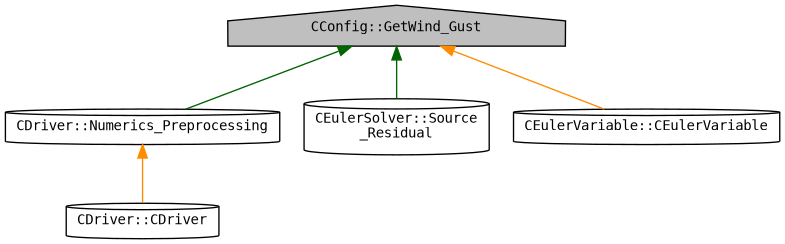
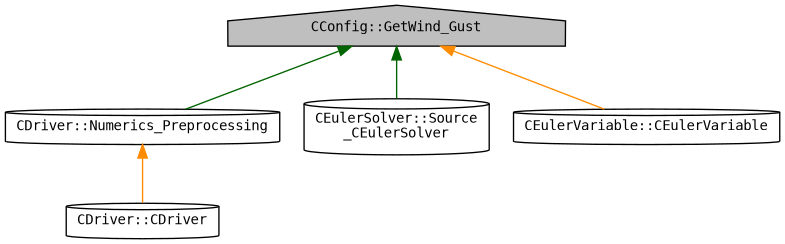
  digraph {
    fontname="DejaVu Sans Mono"
    rankdir=TB
    node [color=black fillcolor=white fontname="DejaVu Sans Mono" fontsize=10 shape=cylinder style=filled]
    edge [color=darkgreen dir=back fontname="DejaVu Sans Mono" fontsize=10 labelfontname=Helvetica labelfontsize=10 style=solid]
    n1 [fillcolor=grey75 fontcolor=black height=0.2 label="CConfig::GetWind_Gust" shape=house width=0.4]
    n2 [height=0.2 label="CDriver::Numerics_Preprocessing" width=0.4]
-   n3 [height=0.2 label="CEulerSolver::Source\l_Residual" width=0.4]
+   n3 [height=0.2 label="CEulerSolver::Source\l_CEulerSolver" width=0.4]
    n4 [height=0.2 label="CEulerVariable::CEulerVariable" width=0.4]
    n5 [height=0.2 label="CDriver::CDriver" width=0.4]
    n1 -> n2
    n1 -> n3
    n1 -> n4 [color=darkorange]
    n2 -> n5 [color=darkorange]
  }
